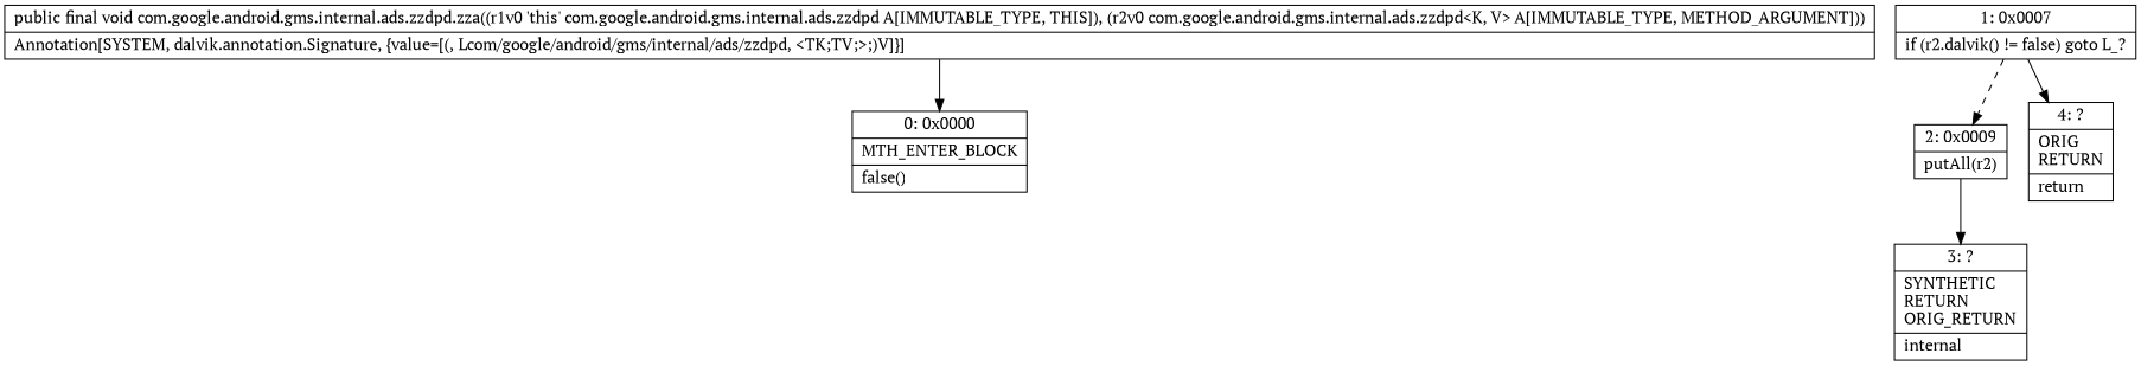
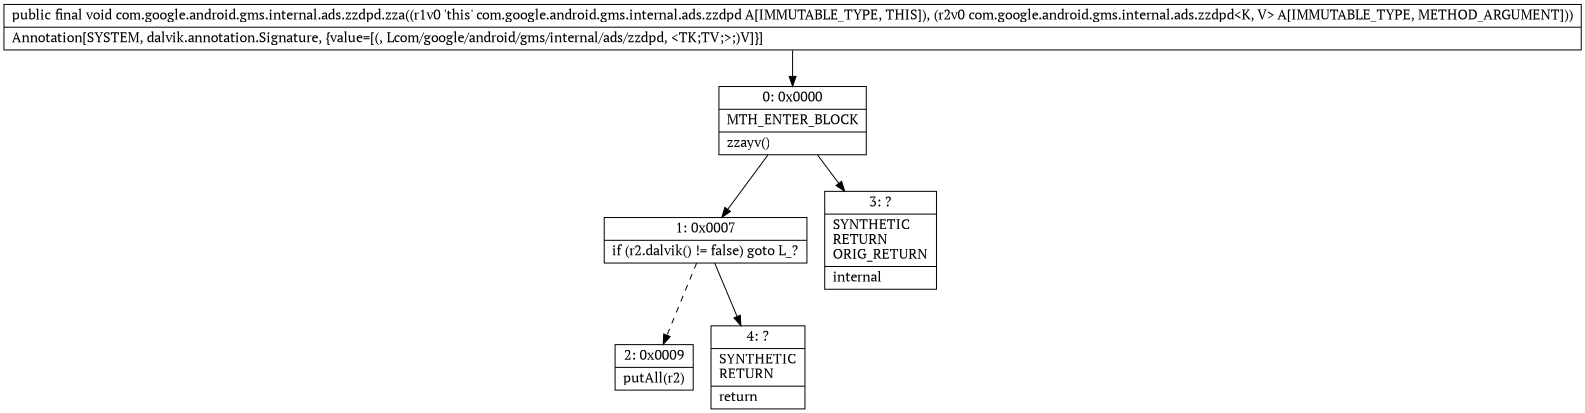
  digraph {
    fontname="PT Serif"
    node [fontname="PT Serif" shape=record]
    edge [fontname="PT Serif"]
-   n1 [label="{0\:\ 0x0000|MTH_ENTER_BLOCK\l|false()\l}"]
+   n1 [label="{0\:\ 0x0000|MTH_ENTER_BLOCK\l|zzayv()\l}"]
    n2 [label="{1\:\ 0x0007|if (r2.dalvik() != false) goto L_?\l}"]
    n3 [label="{2\:\ 0x0009|putAll(r2)\l}"]
-   n4 [label="{4\:\ ?|ORIG\lRETURN\l|return\l}"]
+   n4 [label="{4\:\ ?|SYNTHETIC\lRETURN\l|return\l}"]
    n5 [label="{3\:\ ?|SYNTHETIC\lRETURN\lORIG_RETURN\l|internal\l}"]
    n6 [label="{public final void com.google.android.gms.internal.ads.zzdpd.zza((r1v0 'this' com.google.android.gms.internal.ads.zzdpd A[IMMUTABLE_TYPE, THIS]), (r2v0 com.google.android.gms.internal.ads.zzdpd\<K, V\> A[IMMUTABLE_TYPE, METHOD_ARGUMENT]))  | Annotation[SYSTEM, dalvik.annotation.Signature, \{value=[(, Lcom\/google\/android\/gms\/internal\/ads\/zzdpd, \<TK;TV;\>;)V]\}]\l}"]
+   n1 -> n2
    n2 -> n3 [style=dashed]
    n2 -> n4
-   n3 -> n5
+   n1 -> n5
    n6 -> n1
  }
